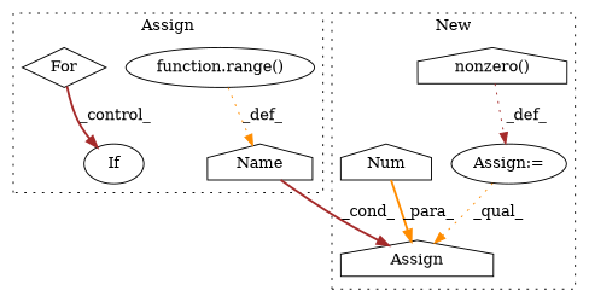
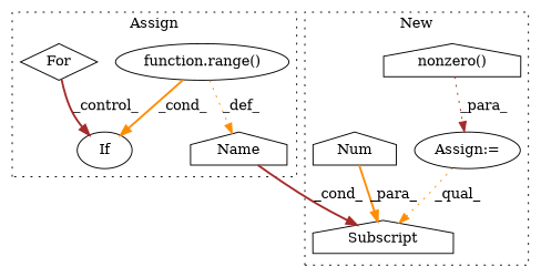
  digraph {
    node [a=75 l=3 shape=house]
    edge [color=darkorange style=bold]
    n1 [l="6,1" label="function.range()" s="10021,10046" shape=ellipse]
    n2 [a=96 label=If s=10061 shape=ellipse]
    n3 [a=107 l="4,14" label=For s="10005,10047" shape=diamond]
    n4 [a=87 l=8 label=Name s=10009]
    n5 [l="14,1" label="nonzero()" s="9781,9830"]
-   n6 [a=63 l="13,0" label=Assign s="9858,0"]
+   n6 [a=63 l="13,0" label=Subscript s="9858,0"]
    n7 [a=76 l=1 label=Num s=9869]
    n8 [a=68 label="Assign:=" s=9778 shape=ellipse]
    subgraph cluster_1 {
      label=Assign
      style=dotted
      n1
      n2
      n3
      n4
    }
    subgraph cluster_2 {
      label=New
      style=dotted
      n5
      n6
      n7
      n8
    }
+   n1 -> n2 [label=_cond_]
    n1 -> n4 [label=_def_ style=dotted]
    n3 -> n2 [color=brown label=_control_]
    n4 -> n6 [color=brown label=_cond_]
-   n5 -> n8 [color=brown label=_def_ style=dotted]
+   n5 -> n8 [color=brown label=_para_ style=dotted]
    n7 -> n6 [label=_para_]
    n8 -> n6 [label=_qual_ style=dotted]
  }
